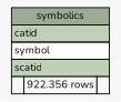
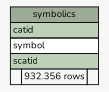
  digraph {
    bgcolor="#f7f7f7"
    fontname=Nunito
    fontsize=11
    nodesep=0.18
    rankdir=RL
    ranksep=0.46
-   n1 [fontname=Nunito fontsize=11 label=<     <TABLE BORDER="0" CELLBORDER="1" CELLSPACING="0" BGCOLOR="#ffffff">       <TR><TD COLSPAN="3" BGCOLOR="#9bab96" ALIGN="CENTER">symbolics</TD></TR>       <TR><TD PORT="catid" COLSPAN="3" BGCOLOR="#bed1b8" ALIGN="LEFT">catid</TD></TR>       <TR><TD PORT="symbol" COLSPAN="3" ALIGN="LEFT">symbol</TD></TR>       <TR><TD PORT="scatid" COLSPAN="3" BGCOLOR="#bed1b8" ALIGN="LEFT">scatid</TD></TR>       <TR><TD ALIGN="LEFT" BGCOLOR="#f7f7f7">  </TD><TD ALIGN="RIGHT" BGCOLOR="#f7f7f7">922.356 rows</TD><TD ALIGN="RIGHT" BGCOLOR="#f7f7f7">  </TD></TR>     </TABLE>> shape=plaintext]
+   n1 [fontname=Nunito fontsize=11 label=<     <TABLE BORDER="0" CELLBORDER="1" CELLSPACING="0" BGCOLOR="#ffffff">       <TR><TD COLSPAN="3" BGCOLOR="#9bab96" ALIGN="CENTER">symbolics</TD></TR>       <TR><TD PORT="catid" COLSPAN="3" BGCOLOR="#bed1b8" ALIGN="LEFT">catid</TD></TR>       <TR><TD PORT="symbol" COLSPAN="3" ALIGN="LEFT">symbol</TD></TR>       <TR><TD PORT="scatid" COLSPAN="3" BGCOLOR="#bed1b8" ALIGN="LEFT">scatid</TD></TR>       <TR><TD ALIGN="LEFT" BGCOLOR="#f7f7f7">  </TD><TD ALIGN="RIGHT" BGCOLOR="#f7f7f7">932.356 rows</TD><TD ALIGN="RIGHT" BGCOLOR="#f7f7f7">  </TD></TR>     </TABLE>> shape=plaintext]
  }
